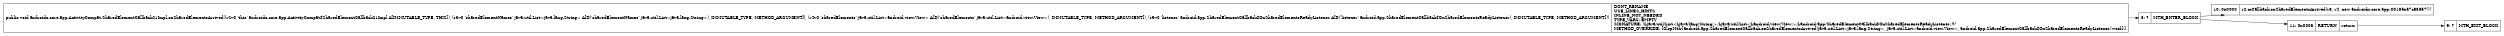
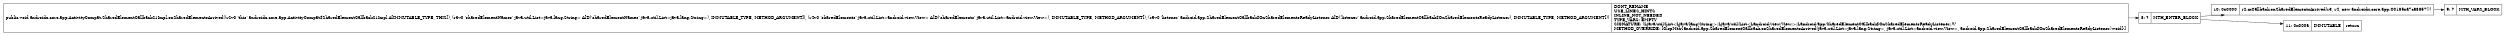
  digraph {
    rankdir=LR
    node [shape=record]
    n1 [label="{8\:\ ?|MTH_ENTER_BLOCK\l}"]
    n2 [label="{10\:\ 0x0000|r2.mCallback.onSharedElementsArrived(r3, r4, new androidx.core.app.C0185xa7ca8857())\l}"]
-   n3 [label="{11\:\ 0x000a|RETURN\l|return\l}"]
-   n4 [label="{9\:\ ?|MTH_EXIT_BLOCK\l}"]
+   n3 [label="{11\:\ 0x000a|IMMUTABLE\l|return\l}"]
+   n4 [label="{9\:\ ?|MTH_VARS_BLOCK\l}"]
    n5 [label="{public void androidx.core.app.ActivityCompat.SharedElementCallback21Impl.onSharedElementsArrived((r2v0 'this' androidx.core.app.ActivityCompat$SharedElementCallback21Impl A[IMMUTABLE_TYPE, THIS]), (r3v0 'sharedElementNames' java.util.List\<java.lang.String\> A[D('sharedElementNames' java.util.List\<java.lang.String\>), IMMUTABLE_TYPE, METHOD_ARGUMENT]), (r4v0 'sharedElements' java.util.List\<android.view.View\> A[D('sharedElements' java.util.List\<android.view.View\>), IMMUTABLE_TYPE, METHOD_ARGUMENT]), (r5v0 'listener' android.app.SharedElementCallback$OnSharedElementsReadyListener A[D('listener' android.app.SharedElementCallback$OnSharedElementsReadyListener), IMMUTABLE_TYPE, METHOD_ARGUMENT]))  | DONT_RENAME\lUSE_LINES_HINTS\lINLINE_NOT_NEEDED\lTYPE_VARS: EMPTY\lSIGNATURE: (Ljava\/util\/List\<Ljava\/lang\/String;\>;Ljava\/util\/List\<Landroid\/view\/View;\>;Landroid\/app\/SharedElementCallback$OnSharedElementsReadyListener;)V\lMETHOD_OVERRIDE: [ClspMth\{android.app.SharedElementCallback.onSharedElementsArrived(java.util.List\<java.lang.String\>, java.util.List\<android.view.View\>, android.app.SharedElementCallback$OnSharedElementsReadyListener):void\}]\l}"]
    n1 -> n2
    n1 -> n3
-   n3 -> n4
+   n2 -> n4
    n5 -> n1
  }
